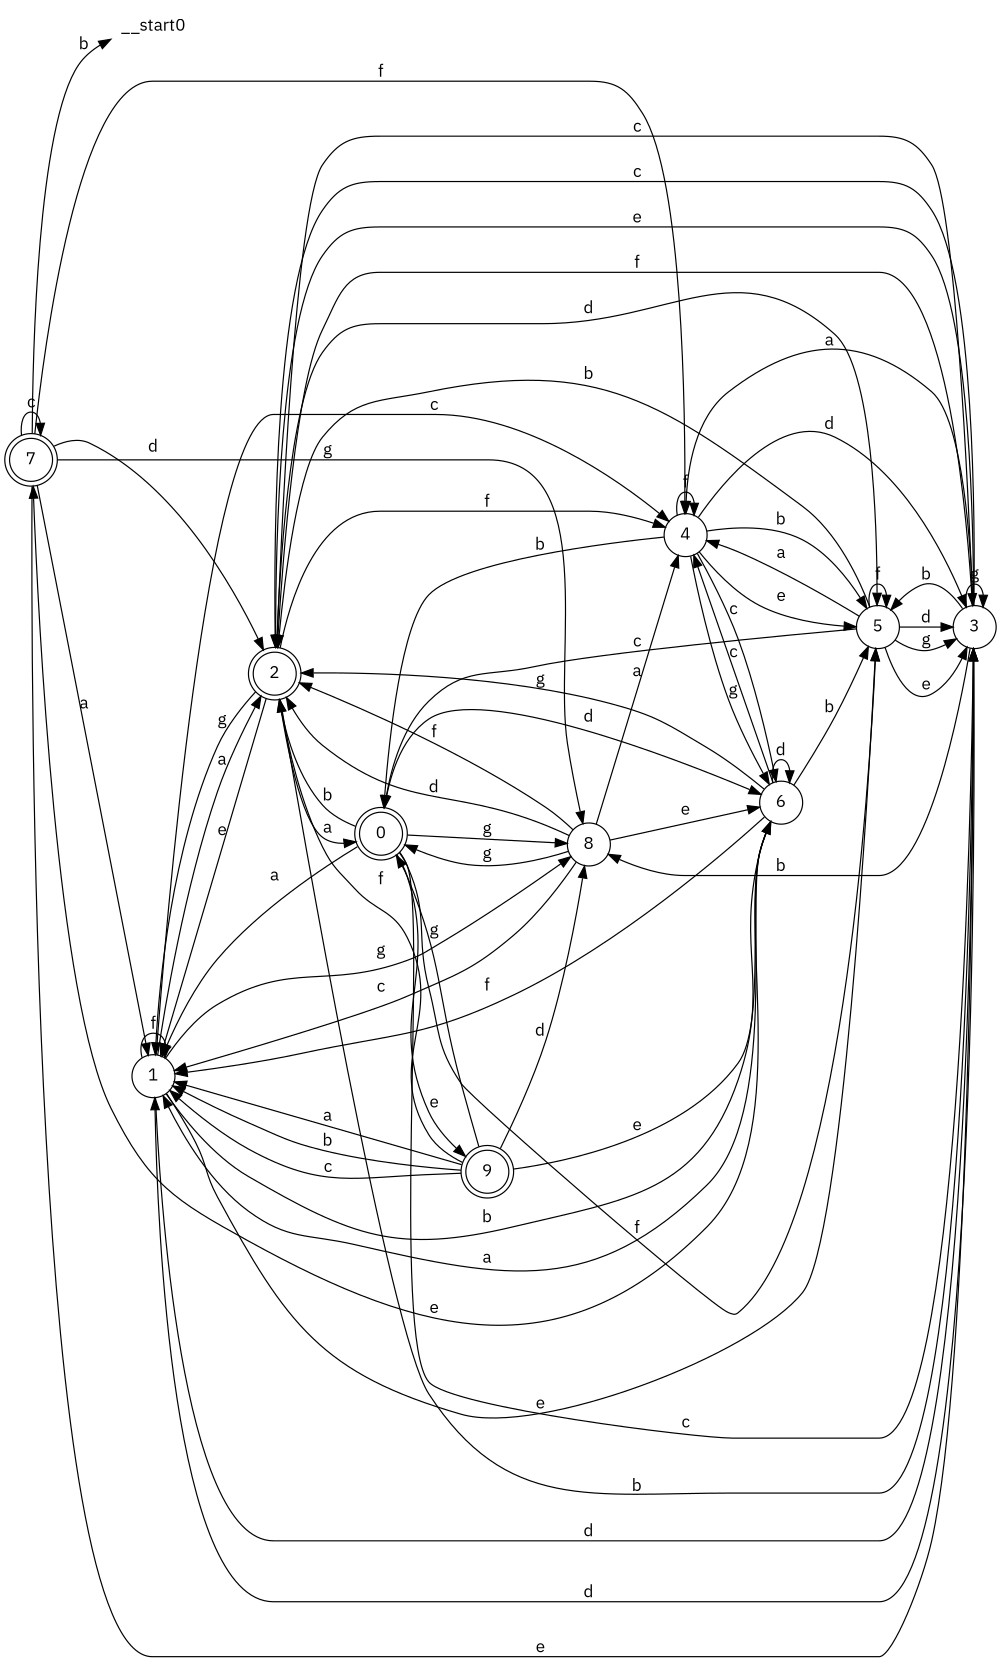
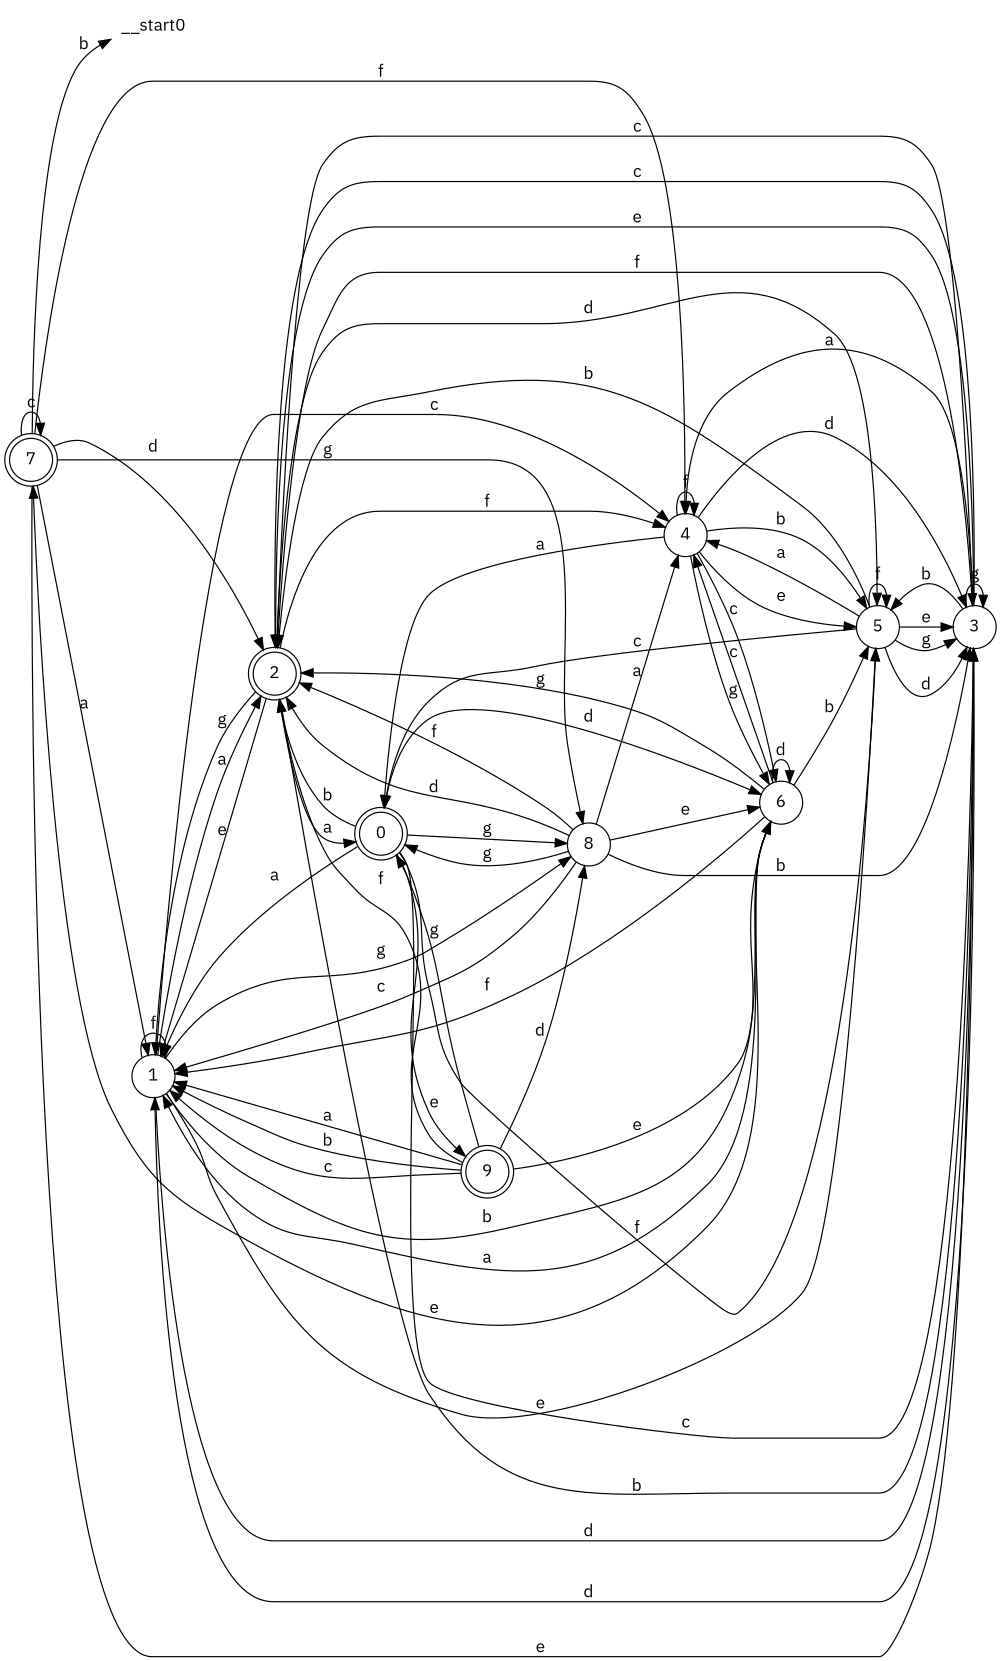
  digraph {
    fontname="IBM Plex Sans"
    rankdir=LR
    node [fontname="IBM Plex Sans" shape=circle color=black fillcolor=white style="rounded,filled"]
    edge [fontname="IBM Plex Sans"]
    __start0 [shape=none color="" fillcolor="" style=""]
    n2 [label=0 shape=doublecircle]
    n3 [label=1 style=filled]
    n4 [label=2 shape=doublecircle]
    n5 [label=3]
    n6 [label=5 style=filled]
    n7 [label=6 style=filled]
    n8 [label=8 style=filled]
    n9 [label=9 shape=doublecircle]
    n10 [label=4]
    n11 [label=7 shape=doublecircle]
    n2 -> n3 [label=a]
    n2 -> n4 [label=b]
    n2 -> n5 [label=c]
    n2 -> n6 [label=f]
    n2 -> n7 [label=d]
    n2 -> n8 [label=g]
    n2 -> n9 [label=e]
    n3 -> n3 [label=f]
    n3 -> n4 [label=a]
    n3 -> n5 [label=d]
    n3 -> n6 [label=e]
    n3 -> n7 [label=b]
    n3 -> n8 [label=g]
    n3 -> n10 [label=c]
    n4 -> n2 [label=a]
    n4 -> n3 [label=e]
    n4 -> n3 [label=g]
    n4 -> n5 [label=b]
    n4 -> n5 [label=c]
    n4 -> n6 [label=d]
    n4 -> n10 [label=f]
    n5 -> n3 [label=d]
    n5 -> n4 [label=c]
    n5 -> n4 [label=e]
    n5 -> n4 [label=f]
    n5 -> n5 [label=g]
    n5 -> n6 [label=b]
    n5 -> n10 [label=a]
    n6 -> n2 [label=c]
    n6 -> n4 [label=b]
    n6 -> n5 [label=d]
    n6 -> n5 [label=e]
    n6 -> n5 [label=g]
    n6 -> n6 [label=f]
    n6 -> n10 [label=a]
    n7 -> n3 [label=a]
    n7 -> n3 [label=f]
    n7 -> n4 [label=g]
    n7 -> n6 [label=b]
    n7 -> n7 [label=d]
    n7 -> n10 [label=c]
    n7 -> n11 [label=e]
    n8 -> n2 [label=g]
    n8 -> n3 [label=c]
    n8 -> n4 [label=d]
    n8 -> n4 [label=f]
-   n5 -> n8 [label=b]
+   n8 -> n5 [label=b]
    n8 -> n7 [label=e]
    n8 -> n10 [label=a]
    n9 -> n2 [label=g]
    n9 -> n3 [label=a]
    n9 -> n3 [label=b]
    n9 -> n3 [label=c]
    n9 -> n4 [label=f]
    n9 -> n7 [label=e]
    n9 -> n8 [label=d]
-   n10 -> n2 [label=b]
+   n10 -> n2 [label=a]
    n10 -> n5 [label=d]
    n10 -> n6 [label=b]
    n10 -> n6 [label=e]
    n10 -> n7 [label=c]
    n10 -> n7 [label=g]
    n10 -> n10 [label=f]
    n11 -> __start0 [label=b]
    n11 -> n3 [label=a]
    n11 -> n4 [label=d]
    n11 -> n5 [label=e]
    n11 -> n8 [label=g]
    n11 -> n10 [label=f]
    n11 -> n11 [label=c]
  }
